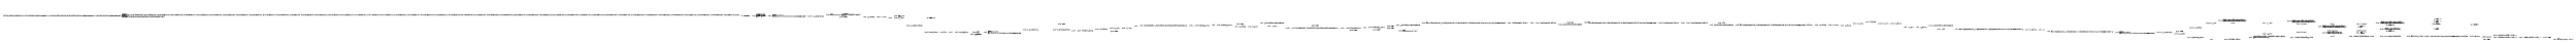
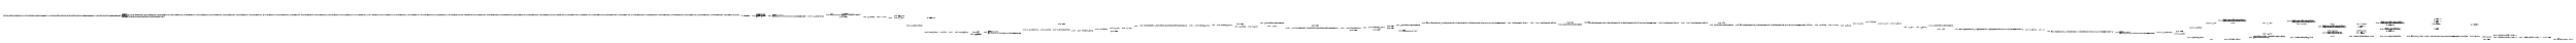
  digraph {
    rankdir=LR
    node [shape=record]
    n1 [label="{135\:\ ?|MTH_ENTER_BLOCK\l}"]
    n2 [label="{137\:\ 0x0000|r16.mListAnchors[0] = r16.mLeft\lr16.mListAnchors[2] = r16.mTop\lr16.mListAnchors[1] = r16.mRight\lr16.mListAnchors[3] = r16.mBottom\lr2 = 0\l}"]
    n3 [label="{138\:\ 0x0021|LOOP_START\lLOOP:0: B:138:0x0021\-\>B:140:0x0026\lPHI: r2 \l  PHI: (r2v5 'i' int) = (r2v4 'i' int), (r2v9 'i' int) binds: [B:137:0x0000, B:140:0x0026] A[DONT_GENERATE, DONT_INLINE]\l}"]
    n4 [label="{139\:\ 0x0024|if (r2 \>= r16.mListAnchors.length) goto L5\l}"]
    n5 [label="{140\:\ 0x0026|LOOP_END\lLOOP:0: B:138:0x0021\-\>B:140:0x0026\l|r3 = r16.mListAnchors[r2]\lr3.mSolverVariable = r17.createObjectVariable(r16.mListAnchors[r2])\lint r2 = r2 + 1\l}"]
    n6 [label="{251\:\ 0x0037|SYNTHETIC\l}"]
    n7 [label="{141\:\ 0x0037|int r2 = r16.mBarrierType\l}"]
    n8 [label="{142\:\ 0x0039|if (r2 \< 0) goto L128\l}"]
    n9 [label="{143\:\ 0x003b}"]
    n10 [label="{250\:\ 0x0229|RETURN\lORIG_RETURN\l|return\l}"]
    n11 [label="{144\:\ 0x003c|if (r2 \>= 4) goto L127\l}"]
    n12 [label="{136\:\ ?|MTH_EXIT_BLOCK\l}"]
    n13 [label="{145\:\ 0x003e|r2 = r16.mListAnchors[r16.mBarrierType]\l}"]
    n14 [label="{269\:\ ?|SYNTHETIC\lRETURN\l|return\l}"]
    n15 [label="{146\:\ 0x0046|if (r16.resolved != false) goto L13\l}"]
    n16 [label="{147\:\ 0x0048|allSolved()\l}"]
    n17 [label="{150\:\ 0x004f|r16.resolved = false\lint r3 = r16.mBarrierType\l}"]
    n18 [label="{148\:\ 0x004b}"]
    n19 [label="{149\:\ 0x004d|if (r16.resolved == false) goto L26\l}"]
    n20 [label="{159\:\ 0x0082|r3 = false\lr8 = 0\l}"]
    n21 [label="{151\:\ 0x0053|if (r3 == 0) goto L24\l}"]
    n22 [label="{160\:\ 0x0084|LOOP_START\lLOOP:1: B:160:0x0084\-\>B:187:0x00cf\lPHI: r8 \l  PHI: (r8v1 'i' int) = (r8v0 'i' int), (r8v9 'i' int) binds: [B:159:0x0082, B:187:0x00cf] A[DONT_GENERATE, DONT_INLINE]\l}"]
-   n23 [label="{152\:\ 0x0055|if (r3 != 1) goto L18\l}"]
    n24 [label="{157\:\ 0x006f|r17.addEquality(r16.mLeft.mSolverVariable, r16.f38mX)\lr17.addEquality(r16.mRight.mSolverVariable, r16.f38mX)\l}"]
    n25 [label="{154\:\ 0x0058|if (r3 == 2) goto L22\l}"]
    n26 [label="{158\:\ 0x0081|RETURN\lORIG_RETURN\l|return\l}"]
    n27 [label="{155\:\ 0x005a|if (r3 != 3) goto L20\l}"]
    n28 [label="{156\:\ 0x005c|r17.addEquality(r16.mTop.mSolverVariable, r16.f39mY)\lr17.addEquality(r16.mBottom.mSolverVariable, r16.f39mY)\l}"]
    n29 [label="{263\:\ ?|SYNTHETIC\lRETURN\l|return\l}"]
    n30 [label="{264\:\ ?|SYNTHETIC\lRETURN\l|return\l}"]
    n31 [label="{161\:\ 0x0086|if (r8 \>= r16.mWidgetsCount) goto L126\l}"]
+   n32 [label="{162\:\ 0x0088|r9 = r16.mWidgets[r8]\l}"]
    n33 [label="{252\:\ 0x00d2|SYNTHETIC\l}"]
    n34 [label="{163\:\ 0x008e|if (r16.mAllowsGoneWidget != false) goto L35\l}"]
    n35 [label="{188\:\ 0x00d2|PHI: r3 \l  PHI: (r3v11 'hasMatchConstraintWidgets' boolean) = (r3v10 'hasMatchConstraintWidgets' boolean), (r3v12 'hasMatchConstraintWidgets' boolean), (r3v13 'hasMatchConstraintWidgets' boolean) binds: [B:252:0x00d2, B:176:0x00b1, B:186:0x00cd] A[DONT_GENERATE, DONT_INLINE]\l}"]
    n36 [label="{164\:\ 0x0090}"]
    n37 [label="{167\:\ 0x0097|int r10 = r16.mBarrierType\l}"]
    n38 [label="{165\:\ 0x0094|if (r9.allowedInBarrier() != false) goto L35\l}"]
    n39 [label="{168\:\ 0x0099|if (r10 == 0) goto L118\l}"]
    n40 [label="{259\:\ 0x00cf|SYNTHETIC\l}"]
    n41 [label="{187\:\ 0x00cf|LOOP_END\lLOOP:1: B:160:0x0084\-\>B:187:0x00cf\l|int r8 = r8 + 1\l}"]
    n42 [label="{169\:\ 0x009b|if (r10 != 1) goto L38\l}"]
    n43 [label="{170\:\ 0x009d}"]
    n44 [label="{177\:\ 0x00b3|int r10 = r16.mBarrierType\l}"]
    n45 [label="{171\:\ 0x00a3|if (r9.getHorizontalDimensionBehaviour() != androidx.constraintlayout.core.widgets.ConstraintWidget.DimensionBehaviour.MATCH_CONSTRAINT) goto L38\l}"]
    n46 [label="{178\:\ 0x00b5|if (r10 == 2) goto L42\l}"]
    n47 [label="{179\:\ 0x00b7|if (r10 != 3) goto L41\l}"]
    n48 [label="{180\:\ 0x00b9}"]
    n49 [label="{255\:\ 0x00cf|SYNTHETIC\l}"]
    n50 [label="{181\:\ 0x00bf|if (r9.getVerticalDimensionBehaviour() != androidx.constraintlayout.core.widgets.ConstraintWidget.DimensionBehaviour.MATCH_CONSTRAINT) goto L117\l}"]
    n51 [label="{182\:\ 0x00c1}"]
    n52 [label="{256\:\ 0x00cf|SYNTHETIC\l}"]
    n53 [label="{183\:\ 0x00c5|if (r9.mTop.mTarget == null) goto L116\l}"]
    n54 [label="{184\:\ 0x00c7}"]
    n55 [label="{257\:\ 0x00cf|SYNTHETIC\l}"]
    n56 [label="{185\:\ 0x00cb|if (r9.mBottom.mTarget == null) goto L115\l}"]
    n57 [label="{253\:\ 0x00cd|SYNTHETIC\l}"]
    n58 [label="{258\:\ 0x00cf|SYNTHETIC\l}"]
    n59 [label="{186\:\ 0x00cd|r3 = androidx.constraintlayout.core.widgets.Barrier.USE_RESOLUTION\l}"]
    n60 [label="{189\:\ 0x00d8|if (r16.mLeft.hasCenteredDependents() != false) goto L114\l}"]
    n61 [label="{190\:\ 0x00da}"]
    n62 [label="{194\:\ 0x00e5|r8 = androidx.constraintlayout.core.widgets.Barrier.USE_RESOLUTION\l}"]
    n63 [label="{191\:\ 0x00e0|if (r16.mRight.hasCenteredDependents() == false) goto L54\l}"]
    n64 [label="{193\:\ 0x00e3|r8 = false\l}"]
    n65 [label="{195\:\ 0x00e6|PHI: r8 \l  PHI: (r8v5 'mHasHorizontalCenteredDependents' boolean) = (r8v4 'mHasHorizontalCenteredDependents' boolean), (r8v8 'mHasHorizontalCenteredDependents' boolean) binds: [B:194:0x00e5, B:193:0x00e3] A[DONT_GENERATE, DONT_INLINE]\l}"]
    n66 [label="{196\:\ 0x00ec|if (r16.mTop.hasCenteredDependents() != false) goto L113\l}"]
    n67 [label="{197\:\ 0x00ee}"]
    n68 [label="{201\:\ 0x00f9|r9 = androidx.constraintlayout.core.widgets.Barrier.USE_RESOLUTION\l}"]
    n69 [label="{198\:\ 0x00f4|if (r16.mBottom.hasCenteredDependents() == false) goto L59\l}"]
    n70 [label="{202\:\ 0x00fa|PHI: r9 \l  PHI: (r9v4 'mHasVerticalCenteredDependents' boolean) = (r9v3 'mHasVerticalCenteredDependents' boolean), (r9v7 'mHasVerticalCenteredDependents' boolean) binds: [B:201:0x00f9, B:200:0x00f7] A[DONT_GENERATE, DONT_INLINE]\l|if (r3 != false) goto L112\l}"]
    n71 [label="{200\:\ 0x00f7|r9 = false\l}"]
    n72 [label="{203\:\ 0x00fc|int r10 = r16.mBarrierType\l}"]
    n73 [label="{213\:\ 0x0110|r10 = false\l}"]
    n74 [label="{204\:\ 0x00fe|if (r10 != 0) goto L106\l}"]
    n75 [label="{214\:\ 0x0111|PHI: r10 \l  PHI: (r10v1 'applyEqualityOnReferences' boolean) = (r10v0 'applyEqualityOnReferences' boolean), (r10v3 'applyEqualityOnReferences' boolean) binds: [B:213:0x0110, B:212:0x010e] A[DONT_GENERATE, DONT_INLINE]\l|r11 = 5\l}"]
    n76 [label="{205\:\ 0x0100|if (r8 != false) goto L64\l}"]
    n77 [label="{206\:\ 0x0102|if (r10 != 2) goto L108\l}"]
    n78 [label="{212\:\ 0x010e|r10 = androidx.constraintlayout.core.widgets.Barrier.USE_RESOLUTION\l}"]
    n79 [label="{207\:\ 0x0104|if (r9 != false) goto L64\l}"]
    n80 [label="{208\:\ 0x0106|if (r10 != 1) goto L110\l}"]
    n81 [label="{215\:\ 0x0112|if (r10 != false) goto L68\l}"]
    n82 [label="{216\:\ 0x0114|r11 = 4\l}"]
    n83 [label="{217\:\ 0x0115|PHI: r11 \l  PHI: (r11v1 'equalityOnReferencesStrength' int) = (r11v0 'equalityOnReferencesStrength' int), (r11v2 'equalityOnReferencesStrength' int) binds: [B:215:0x0112, B:216:0x0114] A[DONT_GENERATE, DONT_INLINE]\l|r12 = 0\l}"]
    n84 [label="{218\:\ 0x0116|LOOP_START\lLOOP:2: B:218:0x0116\-\>B:237:0x017b\lPHI: r12 \l  PHI: (r12v1 'i' int) = (r12v0 'i' int), (r12v35 'i' int) binds: [B:217:0x0115, B:237:0x017b] A[DONT_GENERATE, DONT_INLINE]\l}"]
    n85 [label="{219\:\ 0x0118|if (r12 \>= r16.mWidgetsCount) goto L89\l}"]
    n86 [label="{220\:\ 0x011a|r13 = r16.mWidgets[r12]\l}"]
    n87 [label="{260\:\ 0x0180|SYNTHETIC\l}"]
    n88 [label="{221\:\ 0x0120|if (r16.mAllowsGoneWidget != false) goto L77\l}"]
    n89 [label="{238\:\ 0x0180|int r12 = r16.mBarrierType\l}"]
    n90 [label="{222\:\ 0x0122}"]
    n91 [label="{225\:\ 0x0129|androidx.constraintlayout.core.SolverVariable r14 = r17.createObjectVariable(r13.mListAnchors[r16.mBarrierType])\lr13.mListAnchors[r16.mBarrierType].mSolverVariable = r14\lr7 = 0\l}"]
    n92 [label="{223\:\ 0x0126|if (r13.allowedInBarrier() != false) goto L77\l}"]
    n93 [label="{226\:\ 0x0144|if (r13.mListAnchors[r16.mBarrierType].mTarget == null) goto L82\l}"]
    n94 [label="{262\:\ 0x017b|SYNTHETIC\l}"]
    n95 [label="{237\:\ 0x017b|LOOP_END\lLOOP:2: B:218:0x0116\-\>B:237:0x017b\l|int r12 = r12 + 1\l}"]
    n96 [label="{227\:\ 0x0146}"]
    n97 [label="{230\:\ 0x015b|PHI: r7 \l  PHI: (r7v5 'margin' int) = (r7v4 'margin' int), (r7v4 'margin' int), (r7v6 'margin' int) binds: [B:226:0x0144, B:228:0x0150, B:229:0x0152] A[DONT_GENERATE, DONT_INLINE]\l|int r6 = r16.mBarrierType\l}"]
    n98 [label="{228\:\ 0x0150|if (r13.mListAnchors[r16.mBarrierType].mTarget.mOwner != r16) goto L82\l}"]
    n99 [label="{231\:\ 0x015d|if (r6 == 0) goto L88\l}"]
    n100 [label="{229\:\ 0x0152|int r7 = 0 + r13.mListAnchors[r16.mBarrierType].mMargin\l}"]
    n101 [label="{232\:\ 0x015f|if (r6 != 2) goto L85\l}"]
    n102 [label="{235\:\ 0x016b|r17.addLowerBarrier(r2.mSolverVariable, r14, r16.mMargin \- r7, r3)\l}"]
    n103 [label="{234\:\ 0x0162|r17.addGreaterBarrier(r2.mSolverVariable, r14, r16.mMargin + r7, r3)\l}"]
    n104 [label="{236\:\ 0x0173|r17.addEquality(r2.mSolverVariable, r14, r16.mMargin + r7, r11)\l}"]
    n105 [label="{261\:\ 0x017b|SYNTHETIC\l}"]
    n106 [label="{239\:\ 0x0186|if (r12 != 0) goto L94\l}"]
    n107 [label="{240\:\ 0x0188|r17.addEquality(r16.mRight.mSolverVariable, r16.mLeft.mSolverVariable, 0, 8)\lr17.addEquality(r16.mLeft.mSolverVariable, r16.mParent.mRight.mSolverVariable, 0, 4)\lr17.addEquality(r16.mLeft.mSolverVariable, r16.mParent.mLeft.mSolverVariable, 0, 0)\l}"]
    n108 [label="{241\:\ 0x01af}"]
    n109 [label="{265\:\ ?|SYNTHETIC\lRETURN\l|return\l}"]
    n110 [label="{242\:\ 0x01b0|if (r12 != 1) goto L98\l}"]
    n111 [label="{243\:\ 0x01b2|r17.addEquality(r16.mLeft.mSolverVariable, r16.mRight.mSolverVariable, 0, 8)\lr17.addEquality(r16.mLeft.mSolverVariable, r16.mParent.mLeft.mSolverVariable, 0, 4)\lr17.addEquality(r16.mLeft.mSolverVariable, r16.mParent.mRight.mSolverVariable, 0, 0)\l}"]
    n112 [label="{244\:\ 0x01d8|if (r12 != 2) goto L101\l}"]
    n113 [label="{266\:\ ?|SYNTHETIC\lRETURN\l|return\l}"]
    n114 [label="{245\:\ 0x01da|r17.addEquality(r16.mBottom.mSolverVariable, r16.mTop.mSolverVariable, 0, 8)\lr17.addEquality(r16.mTop.mSolverVariable, r16.mParent.mBottom.mSolverVariable, 0, 4)\lr17.addEquality(r16.mTop.mSolverVariable, r16.mParent.mTop.mSolverVariable, 0, 0)\l}"]
    n115 [label="{246\:\ 0x0200}"]
    n116 [label="{267\:\ ?|SYNTHETIC\lRETURN\l|return\l}"]
    n117 [label="{247\:\ 0x0201|if (r12 != 3) goto L105\l}"]
    n118 [label="{248\:\ 0x0203|r17.addEquality(r16.mTop.mSolverVariable, r16.mBottom.mSolverVariable, 0, 8)\lr17.addEquality(r16.mTop.mSolverVariable, r16.mParent.mTop.mSolverVariable, 0, 4)\lr17.addEquality(r16.mTop.mSolverVariable, r16.mParent.mBottom.mSolverVariable, 0, 0)\l}"]
    n119 [label="{268\:\ ?|SYNTHETIC\lRETURN\l|return\l}"]
    n120 [label="{249\:\ 0x0228|RETURN\lORIG_RETURN\l|return\l}"]
    n121 [label="{209\:\ 0x0108|if (r8 != false) goto L64\l}"]
    n122 [label="{210\:\ 0x010a|if (r10 != 3) goto L112\l}"]
    n123 [label="{211\:\ 0x010c|if (r9 == false) goto L112\l}"]
    n124 [label="{172\:\ 0x00a5}"]
    n125 [label="{173\:\ 0x00a9|if (r9.mLeft.mTarget == null) goto L38\l}"]
    n126 [label="{174\:\ 0x00ab}"]
    n127 [label="{175\:\ 0x00af|if (r9.mRight.mTarget == null) goto L38\l}"]
    n128 [label="{254\:\ 0x00b1|SYNTHETIC\l}"]
    n129 [label="{176\:\ 0x00b1|r3 = androidx.constraintlayout.core.widgets.Barrier.USE_RESOLUTION\l}"]
    n130 [label="{public void androidx.constraintlayout.core.widgets.Barrier.addToSolver((r16v0 'this' androidx.constraintlayout.core.widgets.Barrier A[IMMUTABLE_TYPE, THIS]), (r17v0 'system' androidx.constraintlayout.core.LinearSystem A[D('system' androidx.constraintlayout.core.LinearSystem), IMMUTABLE_TYPE, METHOD_ARGUMENT]), (r18v0 'optimize' boolean A[D('optimize' boolean), IMMUTABLE_TYPE, METHOD_ARGUMENT]))  | USE_LINES_HINTS\lBACK_EDGE: B:140:0x0026 \-\> B:138:0x0021, CROSS_EDGE: B:155:0x005a \-\> B:158:0x0081, CROSS_EDGE: B:154:0x0058 \-\> B:156:0x005c, CROSS_EDGE: B:157:0x006f \-\> B:158:0x0081, CROSS_EDGE: B:151:0x0053 \-\> B:157:0x006f, BACK_EDGE: B:237:0x017b \-\> B:218:0x0116, CROSS_EDGE: B:235:0x016b \-\> B:236:0x0173, CROSS_EDGE: B:231:0x015d \-\> B:235:0x016b, CROSS_EDGE: B:228:0x0150 \-\> B:230:0x015b, CROSS_EDGE: B:226:0x0144 \-\> B:230:0x015b, CROSS_EDGE: B:223:0x0126 \-\> B:237:0x017b, CROSS_EDGE: B:221:0x0120 \-\> B:225:0x0129, CROSS_EDGE: B:249:0x0228 \-\> B:136:?, CROSS_EDGE: B:243:0x01b2 \-\> B:249:0x0228, CROSS_EDGE: B:245:0x01da \-\> B:249:0x0228, CROSS_EDGE: B:248:0x0203 \-\> B:249:0x0228, CROSS_EDGE: B:247:0x0201 \-\> B:249:0x0228, CROSS_EDGE: B:215:0x0112 \-\> B:217:0x0115, CROSS_EDGE: B:213:0x0110 \-\> B:214:0x0111, CROSS_EDGE: B:210:0x010a \-\> B:213:0x0110, CROSS_EDGE: B:209:0x0108 \-\> B:212:0x010e, CROSS_EDGE: B:208:0x0106 \-\> B:210:0x010a, CROSS_EDGE: B:207:0x0104 \-\> B:212:0x010e, CROSS_EDGE: B:206:0x0102 \-\> B:208:0x0106, CROSS_EDGE: B:205:0x0100 \-\> B:212:0x010e, CROSS_EDGE: B:204:0x00fe \-\> B:206:0x0102, CROSS_EDGE: B:202:0x00fa \-\> B:213:0x0110, CROSS_EDGE: B:201:0x00f9 \-\> B:202:0x00fa, CROSS_EDGE: B:196:0x00ec \-\> B:201:0x00f9, CROSS_EDGE: B:194:0x00e5 \-\> B:195:0x00e6, CROSS_EDGE: B:189:0x00d8 \-\> B:194:0x00e5, CROSS_EDGE: B:186:0x00cd \-\> B:188:0x00d2, BACK_EDGE: B:187:0x00cf \-\> B:160:0x0084, CROSS_EDGE: B:183:0x00c5 \-\> B:187:0x00cf, CROSS_EDGE: B:181:0x00bf \-\> B:187:0x00cf, CROSS_EDGE: B:179:0x00b7 \-\> B:187:0x00cf, CROSS_EDGE: B:178:0x00b5 \-\> B:180:0x00b9, CROSS_EDGE: B:173:0x00a9 \-\> B:177:0x00b3, CROSS_EDGE: B:171:0x00a3 \-\> B:177:0x00b3, CROSS_EDGE: B:169:0x009b \-\> B:177:0x00b3, CROSS_EDGE: B:168:0x0099 \-\> B:170:0x009d, CROSS_EDGE: B:165:0x0094 \-\> B:187:0x00cf, CROSS_EDGE: B:163:0x008e \-\> B:167:0x0097, CROSS_EDGE: B:161:0x0086 \-\> B:188:0x00d2, CROSS_EDGE: B:146:0x0046 \-\> B:148:0x004b, CROSS_EDGE: B:250:0x0229 \-\> B:136:?, CROSS_EDGE: B:142:0x0039 \-\> B:250:0x0229\lINLINE_NOT_NEEDED\lTYPE_VARS: EMPTY\lMETHOD_OVERRIDE: [androidx.constraintlayout.core.widgets.ConstraintWidget.addToSolver(androidx.constraintlayout.core.LinearSystem, boolean):void]\l}"]
    n1 -> n2
    n2 -> n3
    n3 -> n4
    n4 -> n5 [style=dashed]
    n4 -> n6
    n5 -> n3
    n6 -> n7
    n7 -> n8
    n8 -> n9 [style=dashed]
    n8 -> n10
    n9 -> n11
    n10 -> n12
    n11 -> n13 [style=dashed]
    n11 -> n14
    n13 -> n15
    n14 -> n12
    n15 -> n16 [style=dashed]
    n15 -> n17
    n16 -> n18
    n17 -> n21
    n18 -> n19
    n19 -> n17 [style=dashed]
    n19 -> n20
    n20 -> n22
-   n21 -> n23 [style=dashed]
    n21 -> n24
    n22 -> n31
-   n23 -> n24 [style=dashed]
-   n23 -> n25
    n24 -> n26
    n25 -> n27 [style=dashed]
    n25 -> n28
    n26 -> n12
    n27 -> n28 [style=dashed]
    n27 -> n29
    n28 -> n30
    n29 -> n12
    n30 -> n12
+   n31 -> n32 [style=dashed]
    n31 -> n33
+   n32 -> n34
    n33 -> n35
    n34 -> n36 [style=dashed]
    n34 -> n37
    n35 -> n60
    n36 -> n38
    n37 -> n39
    n38 -> n37
    n38 -> n40 [style=dashed]
    n39 -> n42 [style=dashed]
    n39 -> n43
    n40 -> n41
    n41 -> n22
    n42 -> n43 [style=dashed]
    n42 -> n44
    n43 -> n45
    n44 -> n46
    n45 -> n44
    n45 -> n124 [style=dashed]
    n46 -> n47 [style=dashed]
    n46 -> n48
    n47 -> n48 [style=dashed]
    n47 -> n49
    n48 -> n50
    n49 -> n41
    n50 -> n51 [style=dashed]
    n50 -> n52
    n51 -> n53
    n52 -> n41
    n53 -> n54 [style=dashed]
    n53 -> n55
    n54 -> n56
    n55 -> n41
    n56 -> n57 [style=dashed]
    n56 -> n58
    n57 -> n59
    n58 -> n41
    n59 -> n35
    n60 -> n61 [style=dashed]
    n60 -> n62
    n61 -> n63
    n63 -> n62 [style=dashed]
    n63 -> n64
    n64 -> n65
    n65 -> n66
    n66 -> n67 [style=dashed]
    n66 -> n68
    n67 -> n69
    n68 -> n70
    n69 -> n68 [style=dashed]
    n69 -> n71
    n70 -> n72 [style=dashed]
    n70 -> n73
    n71 -> n70
    n72 -> n74
    n73 -> n75
    n74 -> n76 [style=dashed]
    n74 -> n77
    n75 -> n81
    n76 -> n77 [style=dashed]
    n76 -> n78
    n77 -> n79 [style=dashed]
    n77 -> n80
    n78 -> n75
    n79 -> n78
    n79 -> n80 [style=dashed]
    n80 -> n121 [style=dashed]
    n81 -> n82 [style=dashed]
    n81 -> n83
    n82 -> n83
    n83 -> n84
    n84 -> n85
    n85 -> n86 [style=dashed]
    n85 -> n87
    n86 -> n88
    n87 -> n89
    n88 -> n90 [style=dashed]
    n88 -> n91
    n89 -> n106
    n90 -> n92
    n91 -> n93
    n92 -> n91
    n92 -> n94 [style=dashed]
    n93 -> n96 [style=dashed]
    n93 -> n97
    n94 -> n95
    n95 -> n84
    n96 -> n98
    n97 -> n99
    n98 -> n97
    n98 -> n100 [style=dashed]
    n99 -> n101 [style=dashed]
    n99 -> n102
    n100 -> n97
    n101 -> n102 [style=dashed]
    n101 -> n103
    n102 -> n104
    n103 -> n104
    n104 -> n105
    n105 -> n95
    n106 -> n107 [style=dashed]
    n106 -> n108
    n107 -> n109
    n108 -> n110
    n109 -> n12
    n110 -> n111 [style=dashed]
    n110 -> n112
    n111 -> n113
    n112 -> n114 [style=dashed]
    n112 -> n115
    n113 -> n12
    n114 -> n116
    n115 -> n117
    n116 -> n12
    n117 -> n118 [style=dashed]
    n117 -> n119
    n118 -> n120
    n119 -> n12
    n120 -> n12
    n121 -> n78
    n121 -> n122 [style=dashed]
    n122 -> n73
    n122 -> n123 [style=dashed]
    n123 -> n73
    n123 -> n78 [style=dashed]
    n124 -> n125
    n125 -> n44
    n125 -> n126 [style=dashed]
    n126 -> n127
    n127 -> n44
    n127 -> n128 [style=dashed]
    n128 -> n129
    n129 -> n35
    n130 -> n1
  }
